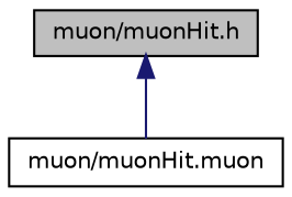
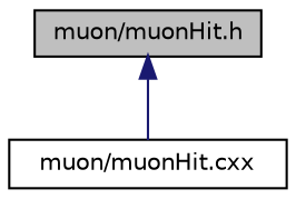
  digraph {
    node [color=black fontname=Helvetica fontsize=10 shape=record style=filled]
    n1 [fillcolor=grey75 fontcolor=black height=0.2 label="muon/muonHit.h" width=0.4]
-   n2 [fillcolor=white height=0.2 label="muon/muonHit.muon" width=0.4]
+   n2 [fillcolor=white height=0.2 label="muon/muonHit.cxx" width=0.4]
    n1 -> n2 [color=midnightblue dir=back fontname=Helvetica fontsize=10 labelfontname=Helvetica labelfontsize=10 style=solid]
  }
